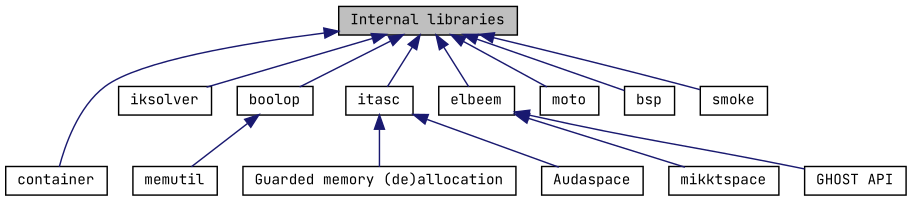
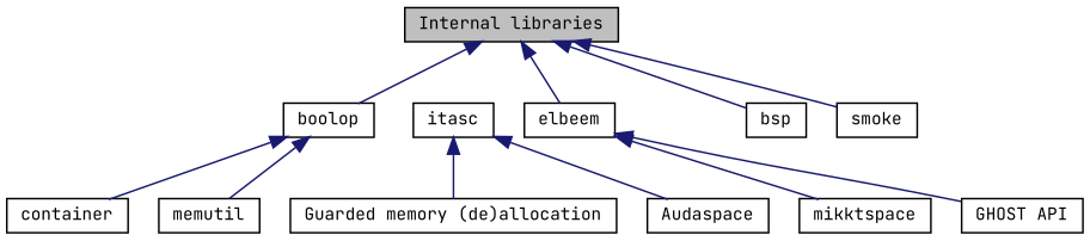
  digraph {
    fontname="JetBrains Mono"
    rankdir=TB
    node [color=black fillcolor=white fontname="JetBrains Mono" fontsize=10 shape=record style=filled]
    edge [color=midnightblue dir=back fontname="JetBrains Mono" fontsize=10 labelfontname=Helvetica labelfontsize=10 shape=plaintext style=solid]
    n1 [height=0.2 label=mikktspace width=0.4]
    n2 [height=0.2 label=container width=0.4]
-   n3 [height=0.2 label=iksolver width=0.4]
    n4 [height=0.2 label="GHOST API" width=0.4]
    n5 [height=0.2 label=itasc width=0.4]
    n6 [height=0.2 label="Guarded memory (de)allocation" width=0.4]
    n7 [height=0.2 label=Audaspace width=0.4]
    n8 [height=0.2 label=boolop width=0.4]
    n9 [height=0.2 label=memutil width=0.4]
    n10 [height=0.2 label=elbeem width=0.4]
    n11 [fillcolor=grey75 fontcolor=black height=0.2 label="Internal libraries" width=0.4]
-   n12 [height=0.2 label=moto width=0.4]
    n13 [height=0.2 label=bsp width=0.4]
    n14 [height=0.2 label=smoke width=0.4]
    n5 -> n6
    n5 -> n7
    n8 -> n9
    n10 -> n1
    n10 -> n4
-   n11 -> n2
-   n11 -> n3
-   n11 -> n5
+   n8 -> n2
    n11 -> n8
    n11 -> n10
-   n11 -> n12
    n11 -> n13
    n11 -> n14
  }
